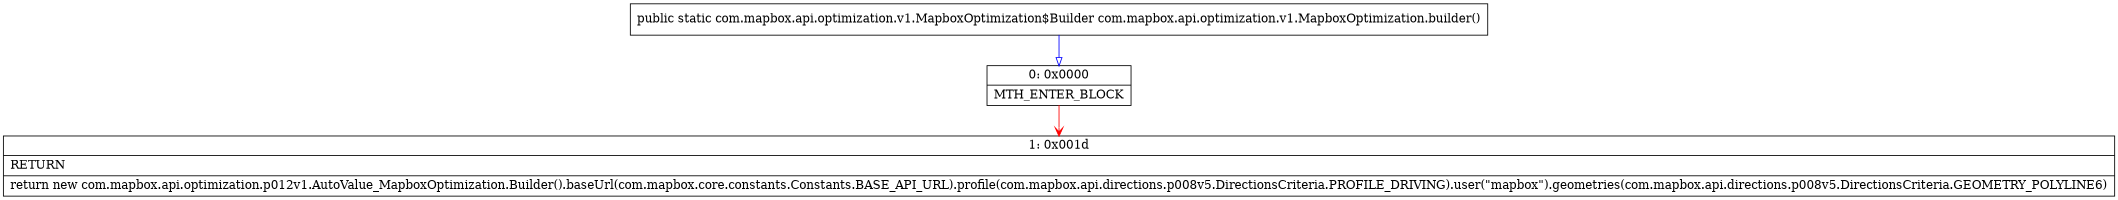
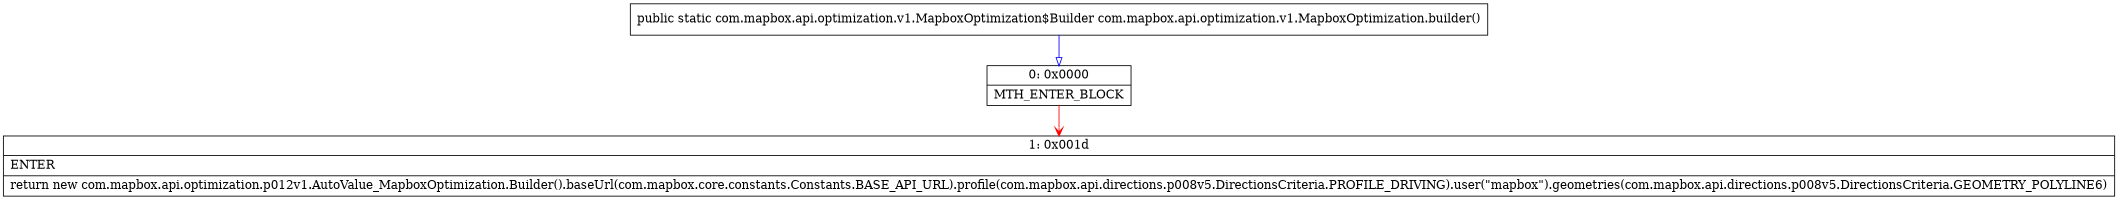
  digraph {
    node [shape=record]
    n1 [label="{0\:\ 0x0000|MTH_ENTER_BLOCK\l}"]
-   n2 [label="{1\:\ 0x001d|RETURN\l|return new com.mapbox.api.optimization.p012v1.AutoValue_MapboxOptimization.Builder().baseUrl(com.mapbox.core.constants.Constants.BASE_API_URL).profile(com.mapbox.api.directions.p008v5.DirectionsCriteria.PROFILE_DRIVING).user(\"mapbox\").geometries(com.mapbox.api.directions.p008v5.DirectionsCriteria.GEOMETRY_POLYLINE6)\l}"]
+   n2 [label="{1\:\ 0x001d|ENTER\l|return new com.mapbox.api.optimization.p012v1.AutoValue_MapboxOptimization.Builder().baseUrl(com.mapbox.core.constants.Constants.BASE_API_URL).profile(com.mapbox.api.directions.p008v5.DirectionsCriteria.PROFILE_DRIVING).user(\"mapbox\").geometries(com.mapbox.api.directions.p008v5.DirectionsCriteria.GEOMETRY_POLYLINE6)\l}"]
    n3 [label="{public static com.mapbox.api.optimization.v1.MapboxOptimization$Builder com.mapbox.api.optimization.v1.MapboxOptimization.builder() }"]
    n1 -> n2 [color=red arrowhead=vee]
    n3 -> n1 [color=blue arrowhead=onormal]
  }
